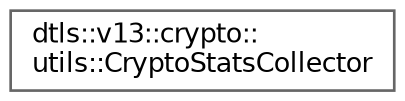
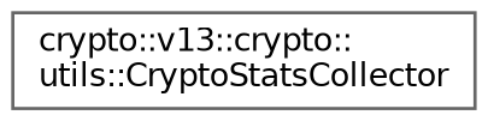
  digraph {
    rankdir=LR
-   n1 [color=grey40 fillcolor=white fontname=Helvetica fontsize=10 height=0.2 label="dtls::v13::crypto::\lutils::CryptoStatsCollector" shape=box style=filled width=0.4]
+   n1 [color=grey40 fillcolor=white fontname=Helvetica fontsize=10 height=0.2 label="crypto::v13::crypto::\lutils::CryptoStatsCollector" shape=box style=filled width=0.4]
  }
